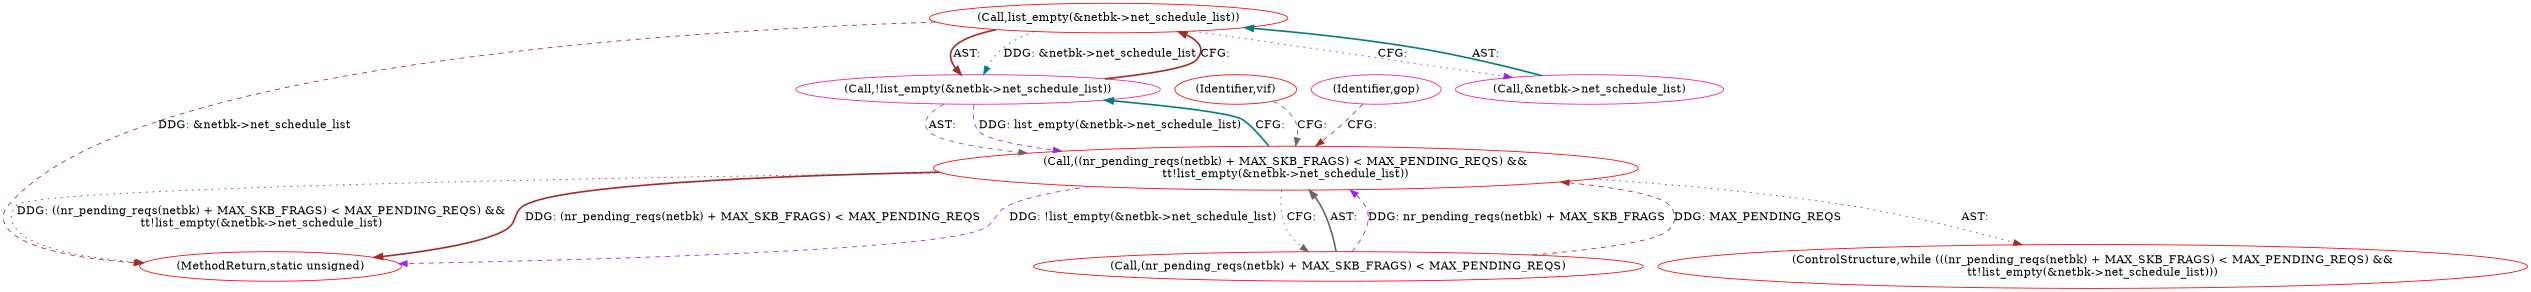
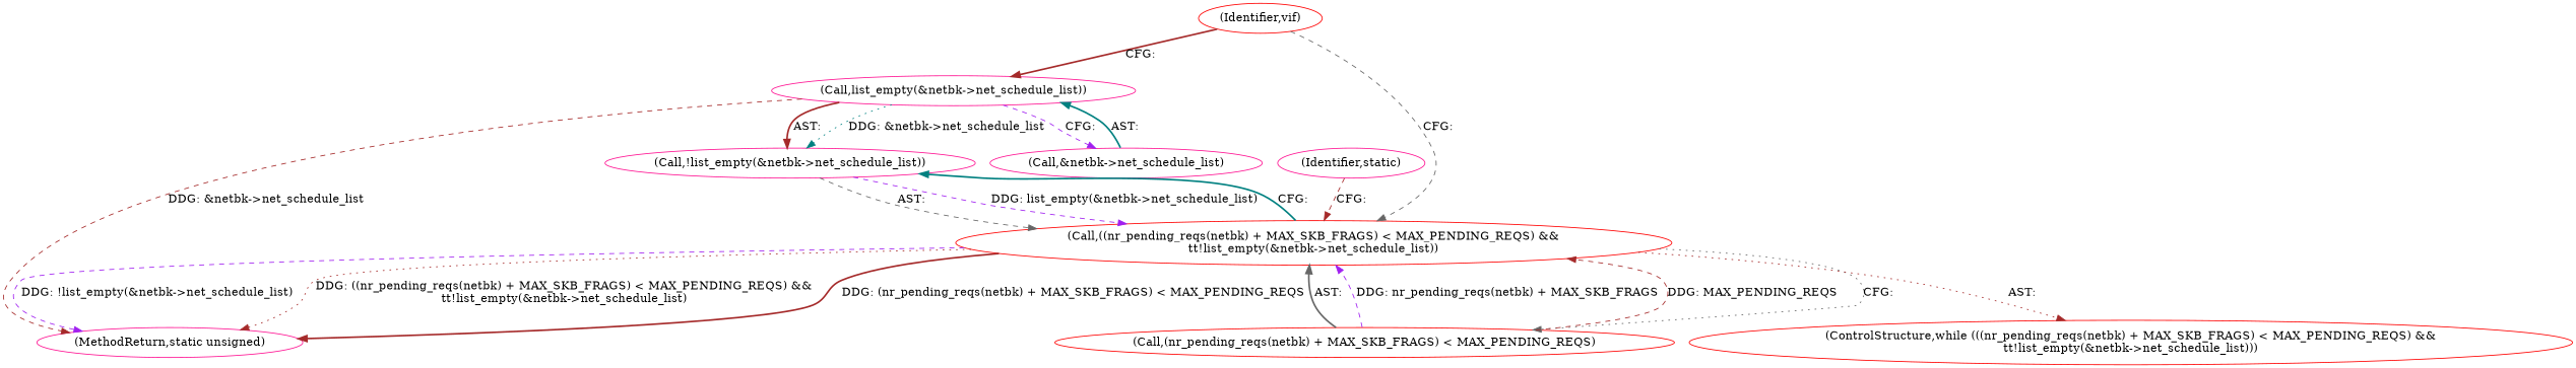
  digraph {
    node [color=red]
    edge [color=brown style=dashed]
-   n1 [label="(Call,list_empty(&netbk->net_schedule_list))"]
+   n1 [color=deeppink label="(Call,list_empty(&netbk->net_schedule_list))"]
    n2 [color=deeppink label="(Call,!list_empty(&netbk->net_schedule_list))"]
    n3 [color=deeppink label="(Call,&netbk->net_schedule_list)"]
-   n4 [label="(MethodReturn,static unsigned)"]
+   n4 [color=deeppink label="(MethodReturn,static unsigned)"]
    n5 [label="(Call,((nr_pending_reqs(netbk) + MAX_SKB_FRAGS) < MAX_PENDING_REQS) &&\n\t\t!list_empty(&netbk->net_schedule_list))"]
    n6 [label="(Call,(nr_pending_reqs(netbk) + MAX_SKB_FRAGS) < MAX_PENDING_REQS)"]
    n7 [label="(ControlStructure,while (((nr_pending_reqs(netbk) + MAX_SKB_FRAGS) < MAX_PENDING_REQS) &&\n\t\t!list_empty(&netbk->net_schedule_list)))"]
    n8 [label="(Identifier,vif)"]
-   n9 [color=deeppink label="(Identifier,gop)"]
+   n9 [color=deeppink label="(Identifier,static)"]
    n1 -> n2 [label="AST: " style=bold]
    n1 -> n2 [color=teal label="DDG: &netbk->net_schedule_list" style=dotted]
-   n1 -> n3 [color=purple label="CFG: " style=dotted]
+   n1 -> n3 [color=purple label="CFG: "]
    n1 -> n4 [label="DDG: &netbk->net_schedule_list"]
-   n2 -> n1 [label="CFG: " style=bold]
+   n8 -> n1 [label="CFG: " style=bold]
    n2 -> n5 [color=gray40 label="AST: "]
    n2 -> n5 [color=purple label="DDG: list_empty(&netbk->net_schedule_list)"]
    n3 -> n1 [color=teal label="AST: " style=bold]
    n5 -> n2 [color=teal label="CFG: " style=bold]
    n5 -> n4 [label="DDG: ((nr_pending_reqs(netbk) + MAX_SKB_FRAGS) < MAX_PENDING_REQS) &&\n\t\t!list_empty(&netbk->net_schedule_list)" style=dotted]
    n5 -> n4 [label="DDG: (nr_pending_reqs(netbk) + MAX_SKB_FRAGS) < MAX_PENDING_REQS" style=bold]
    n5 -> n4 [color=purple label="DDG: !list_empty(&netbk->net_schedule_list)"]
    n5 -> n6 [color=gray40 label="CFG: " style=dotted]
    n5 -> n7 [label="AST: " style=dotted]
    n6 -> n5 [color=gray40 label="AST: " style=bold]
    n6 -> n5 [color=purple label="DDG: nr_pending_reqs(netbk) + MAX_SKB_FRAGS"]
    n6 -> n5 [label="DDG: MAX_PENDING_REQS"]
    n8 -> n5 [color=gray40 label="CFG: "]
    n9 -> n5 [label="CFG: "]
  }
